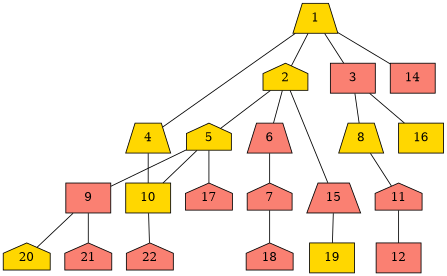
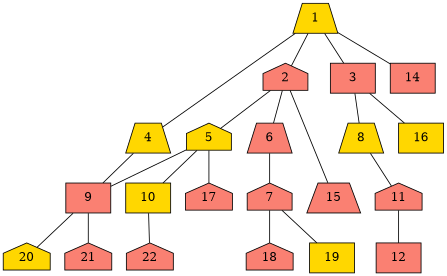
  graph {
    node [chem=H fillcolor=salmon shape=house style=filled]
    edge [valence=1]
    1 [chem=C fillcolor=gold shape=trapezium]
-   2 [chem=C fillcolor=gold]
+   2 [chem=C]
    3 [chem=C shape=box]
    4 [chem=O fillcolor=gold shape=trapezium]
    14 [shape=box]
    5 [chem=C fillcolor=gold]
    6 [chem=O shape=trapezium]
    15 [shape=trapezium]
    8 [chem=O fillcolor=gold shape=trapezium]
    16 [fillcolor=gold shape=box]
    9 [chem=C shape=box]
    10 [chem=O fillcolor=gold shape=box]
    17
    7 [chem=C]
    18
    19 [fillcolor=gold shape=box]
    11 [chem=N]
    20 [fillcolor=gold]
    21
    22
    12 [chem=O shape=box]
    1 -- 2
    1 -- 3
    1 -- 4
    1 -- 14
    2 -- 5
    2 -- 6
    2 -- 15
    3 -- 8
    3 -- 16
-   4 -- 10
+   4 -- 9
    5 -- 9
    5 -- 10
    5 -- 17
    6 -- 7
    8 -- 11
    9 -- 20
    9 -- 21
    10 -- 22
    7 -- 18
-   15 -- 19
+   7 -- 19
    11 -- 12 [valence=2]
  }
